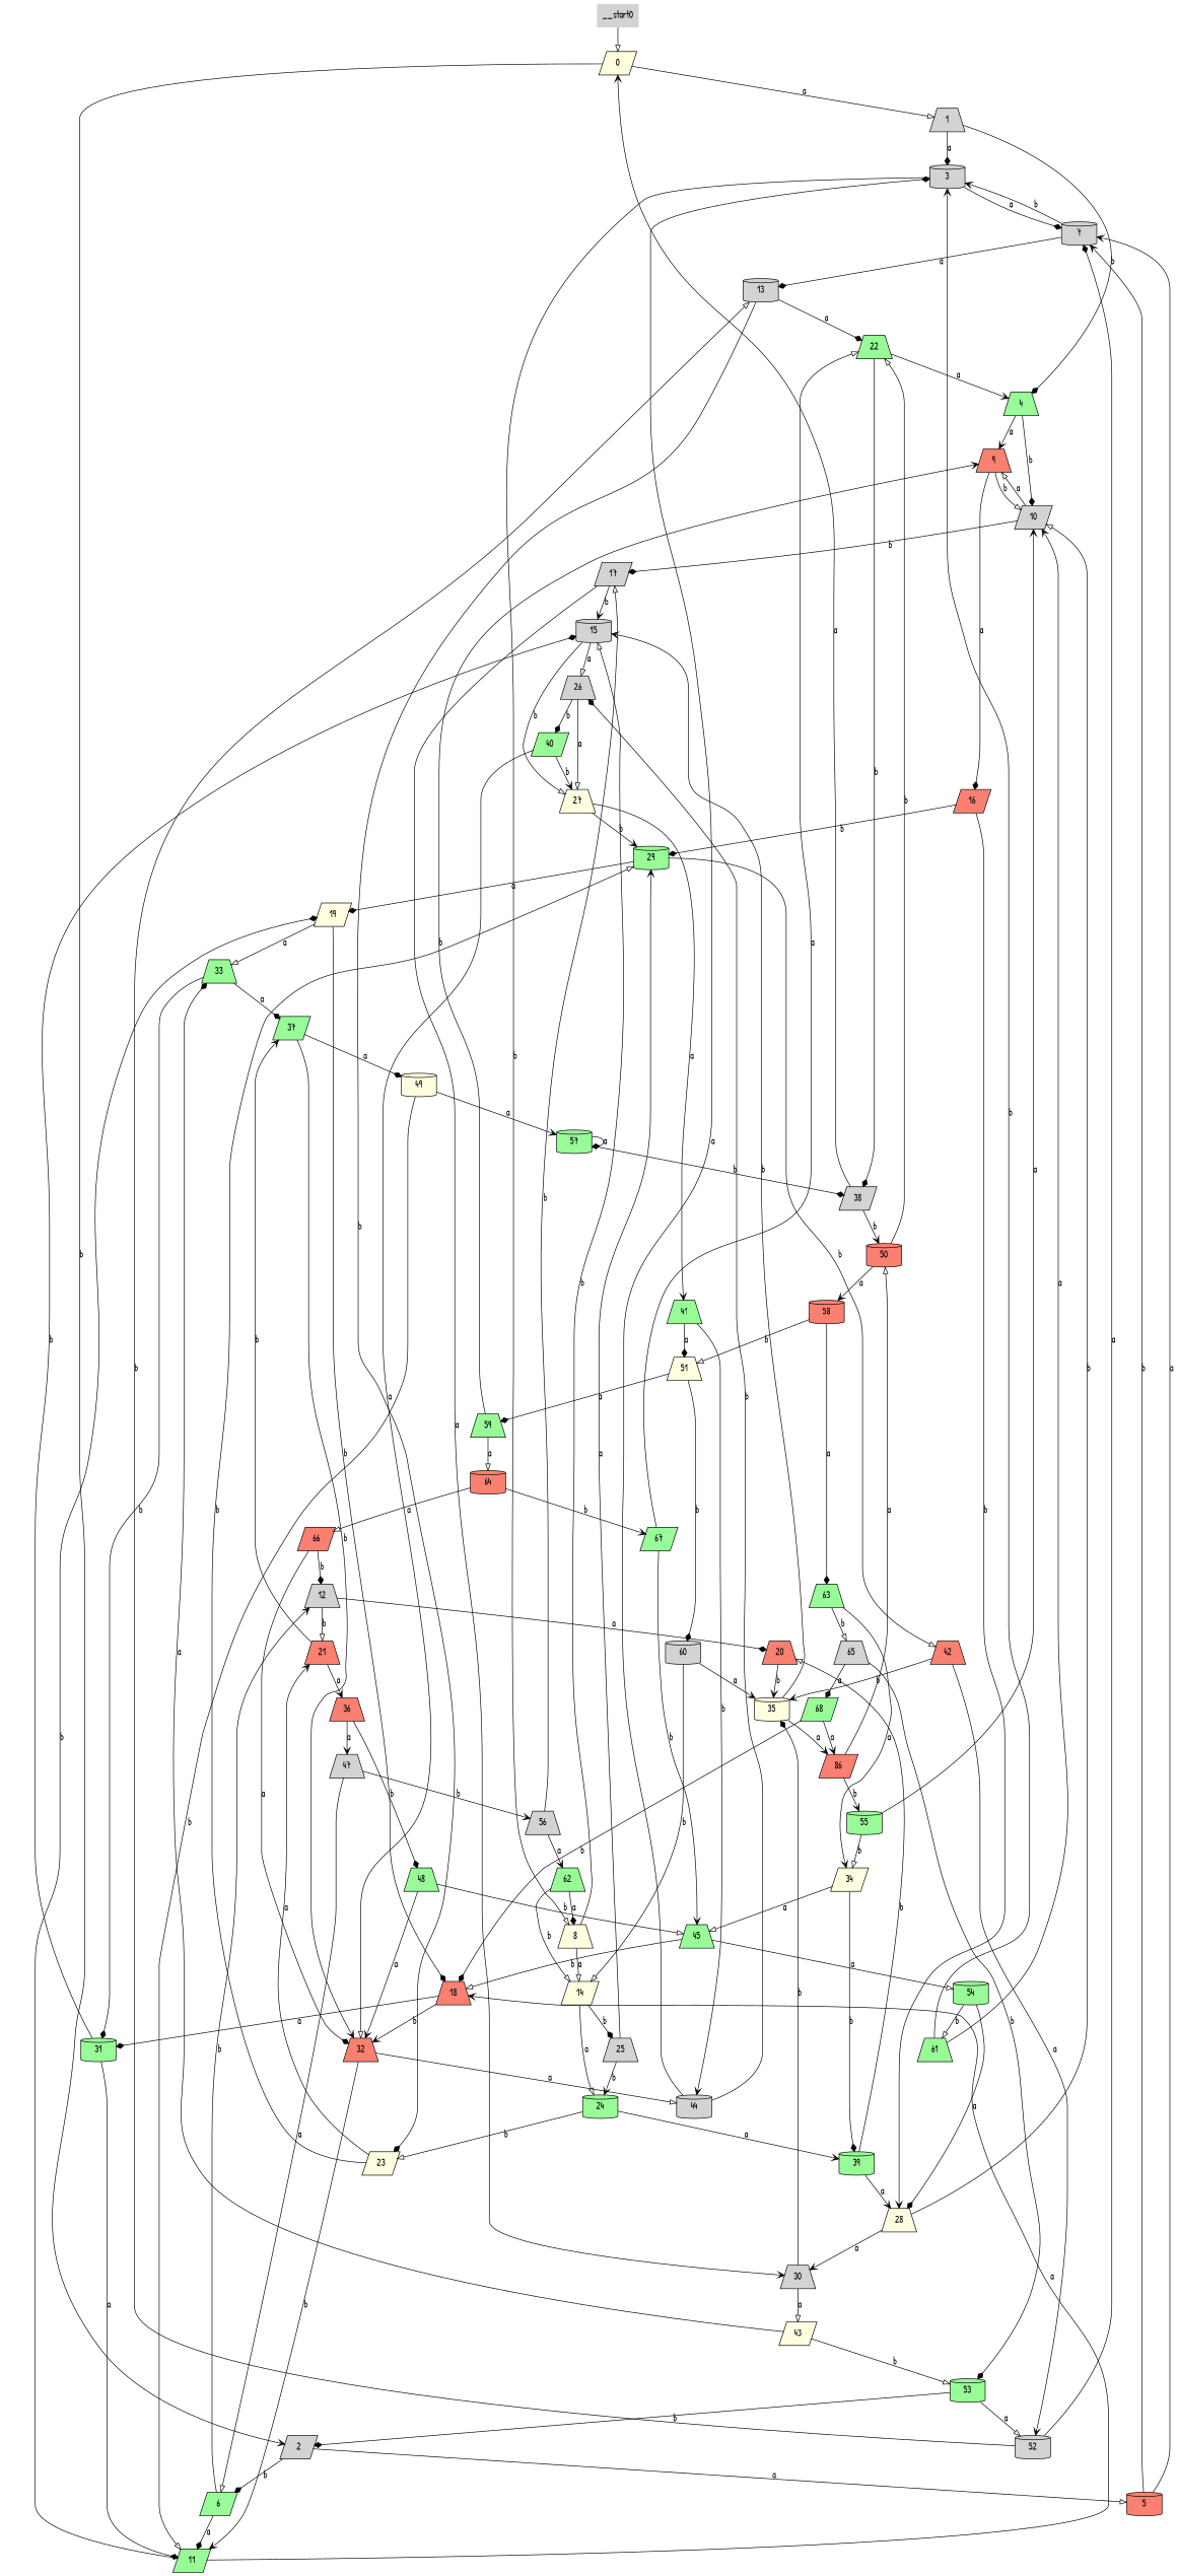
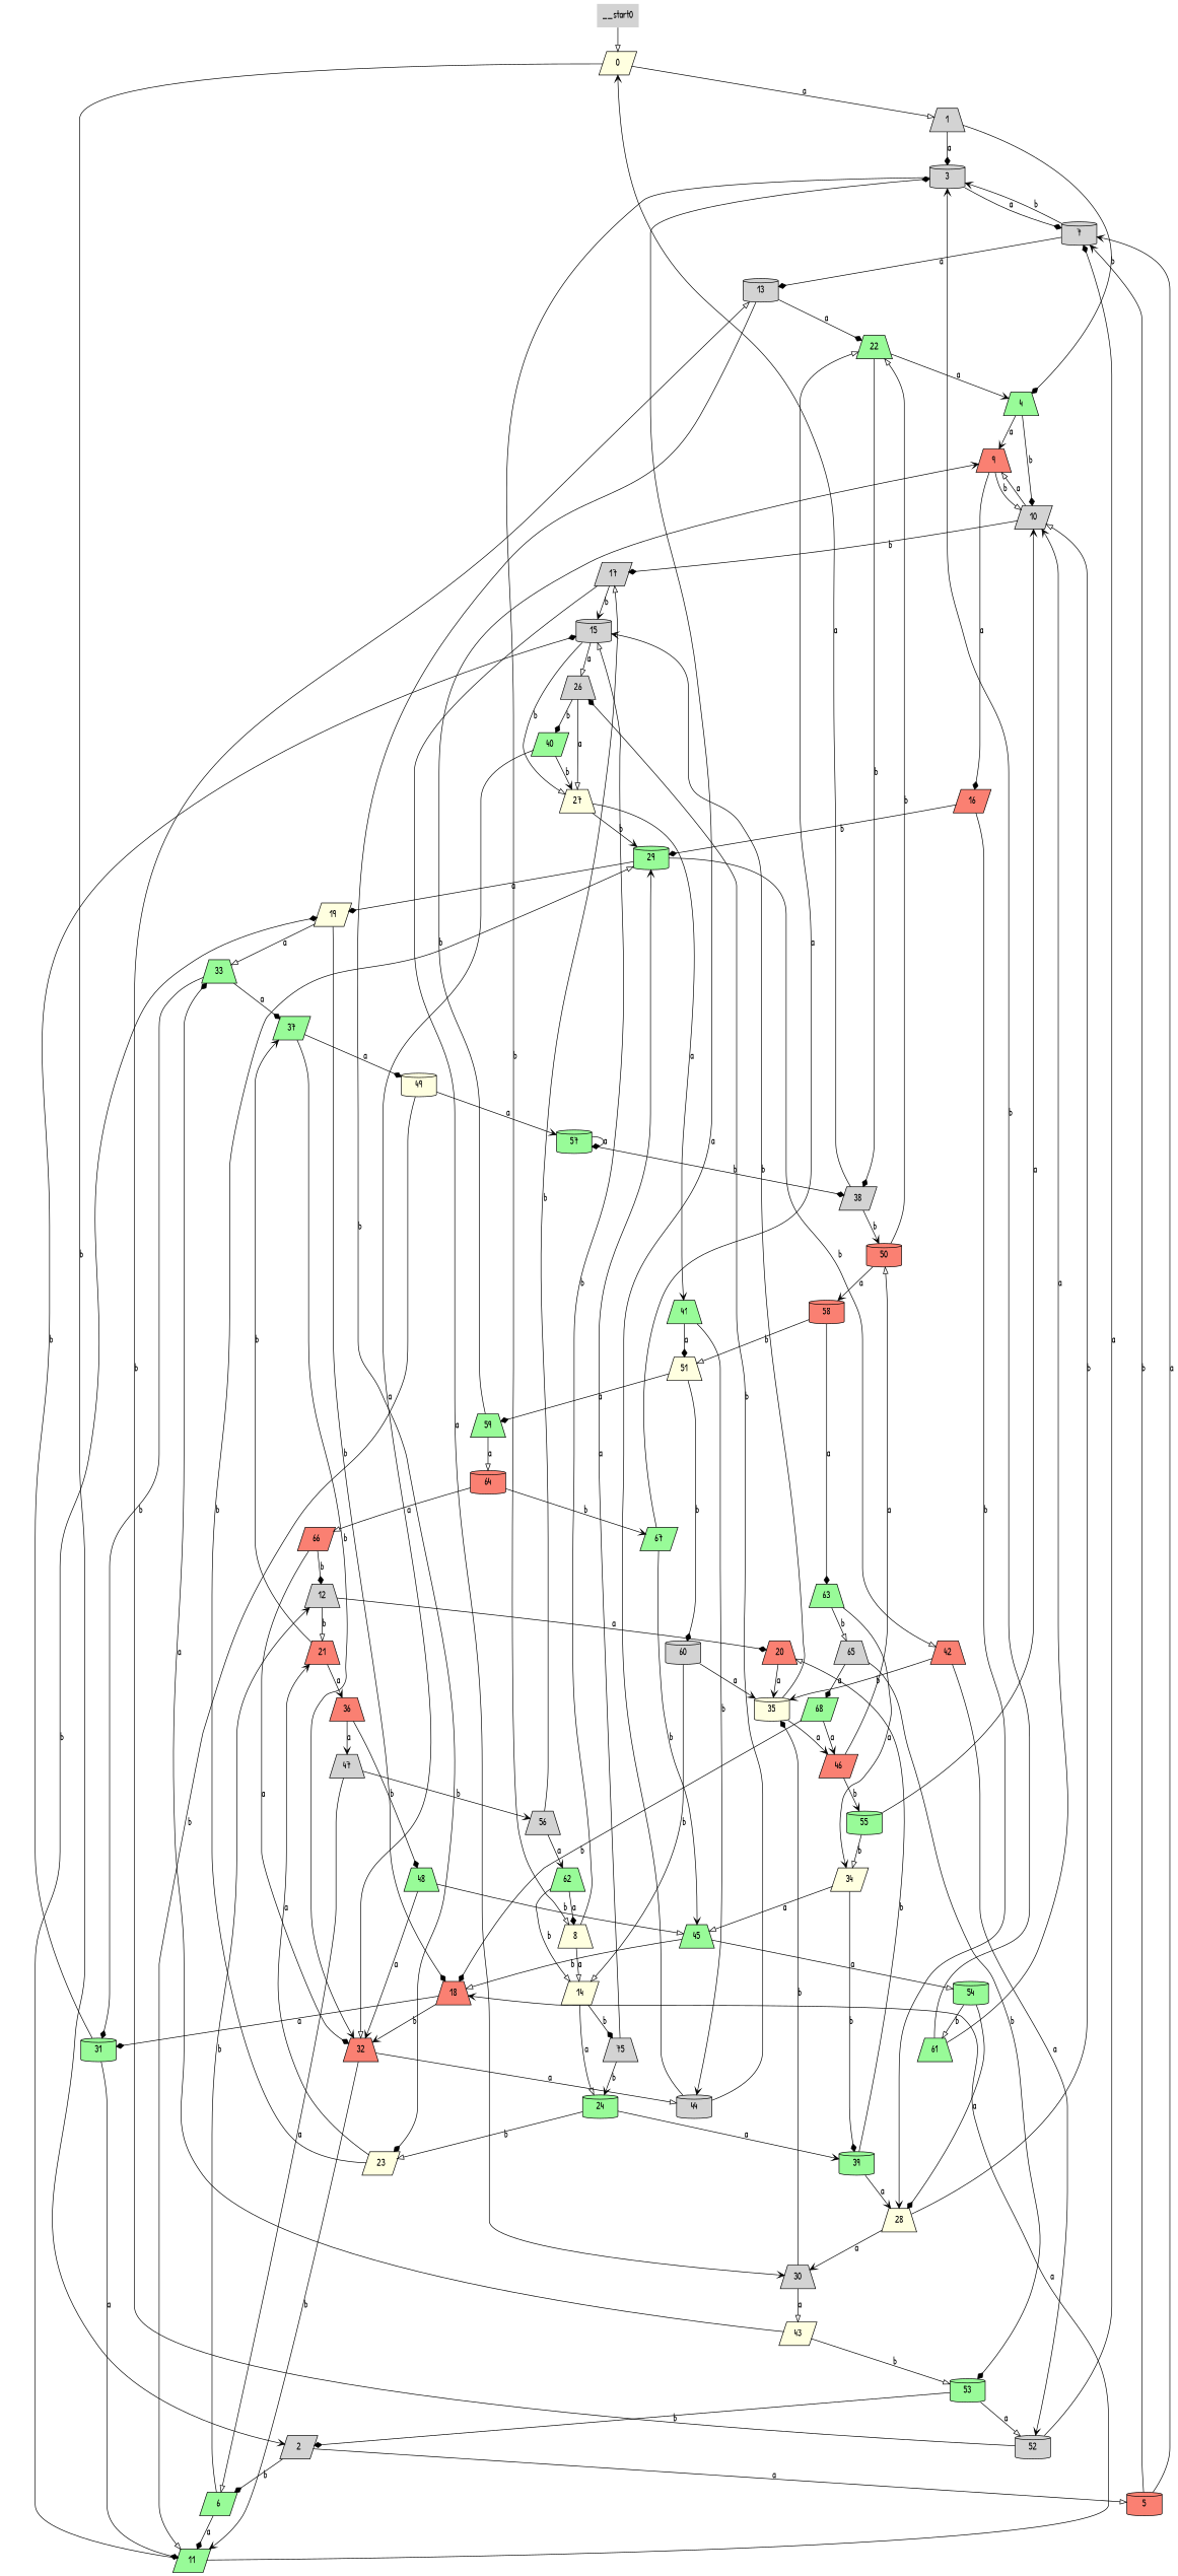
  digraph {
    fontname="Patrick Hand"
    node [fillcolor=palegreen fontname="Patrick Hand" shape=trapezium style=filled]
    edge [arrowhead=vee fontname="Patrick Hand"]
    __start0 [fillcolor=lightgrey shape=none]
    0 [fillcolor=lightyellow shape=parallelogram]
    1 [fillcolor=lightgrey]
    2 [fillcolor=lightgrey shape=parallelogram]
    3 [fillcolor=lightgrey shape=cylinder]
    4
    5 [fillcolor=salmon shape=cylinder]
    6 [shape=parallelogram]
    7 [fillcolor=lightgrey shape=cylinder]
    8 [fillcolor=lightyellow]
    9 [fillcolor=salmon]
    10 [fillcolor=lightgrey shape=parallelogram]
    11 [shape=parallelogram]
    12 [fillcolor=lightgrey]
    13 [fillcolor=lightgrey shape=cylinder]
    14 [fillcolor=lightyellow shape=parallelogram]
    15 [fillcolor=lightgrey shape=cylinder]
    16 [fillcolor=salmon shape=parallelogram]
    17 [fillcolor=lightgrey shape=parallelogram]
    18 [fillcolor=salmon]
    19 [fillcolor=lightyellow shape=parallelogram]
    20 [fillcolor=salmon]
    21 [fillcolor=salmon]
    22
    23 [fillcolor=lightyellow shape=parallelogram]
    24 [shape=cylinder]
-   25 [fillcolor=lightgrey]
+   25 [fillcolor=lightgrey label=75]
    26 [fillcolor=lightgrey]
    27 [fillcolor=lightyellow]
    28 [fillcolor=lightyellow]
    29 [shape=cylinder]
    30 [fillcolor=lightgrey]
    31 [shape=cylinder]
    32 [fillcolor=salmon]
    33
    35 [fillcolor=lightyellow shape=cylinder]
    36 [fillcolor=salmon]
    37 [shape=parallelogram]
    38 [fillcolor=lightgrey shape=parallelogram]
    39 [shape=cylinder]
    40 [shape=parallelogram]
    41
    42 [fillcolor=salmon]
    43 [fillcolor=lightyellow shape=parallelogram]
    44 [fillcolor=lightgrey shape=cylinder]
    34 [fillcolor=lightyellow shape=parallelogram]
    45
-   46 [fillcolor=salmon shape=parallelogram label=86]
+   46 [fillcolor=salmon shape=parallelogram]
    47 [fillcolor=lightgrey]
    48
    49 [fillcolor=lightyellow shape=cylinder]
    50 [fillcolor=salmon shape=cylinder]
    51 [fillcolor=lightyellow]
    52 [fillcolor=lightgrey shape=cylinder]
    53 [shape=cylinder]
    54 [shape=cylinder]
    55 [shape=cylinder]
    56 [fillcolor=lightgrey]
    57 [shape=cylinder]
    58 [fillcolor=salmon shape=cylinder]
    59
    60 [fillcolor=lightgrey shape=cylinder]
    61
    62
    63
    64 [fillcolor=salmon shape=cylinder]
    65 [fillcolor=lightgrey]
    66 [fillcolor=salmon shape=parallelogram]
    67 [shape=parallelogram]
    68 [shape=parallelogram]
    __start0 -> 0 [arrowhead=onormal]
    0 -> 1 [arrowhead=onormal label=a]
    0 -> 2 [label=b]
    1 -> 3 [arrowhead=diamond label=a]
    1 -> 4 [arrowhead=diamond label=b]
    2 -> 5 [arrowhead=onormal label=a]
    2 -> 6 [arrowhead=diamond label=b]
    3 -> 7 [arrowhead=diamond label=a]
    3 -> 8 [arrowhead=onormal label=b]
    4 -> 9 [label=a]
    4 -> 10 [arrowhead=diamond label=b]
    5 -> 7 [label=a]
    5 -> 7 [label=b]
    6 -> 11 [arrowhead=diamond label=a]
    6 -> 12 [label=b]
    7 -> 3 [label=b]
    7 -> 13 [arrowhead=diamond label=a]
    8 -> 14 [arrowhead=onormal label=a]
    8 -> 15 [arrowhead=onormal label=b]
    9 -> 10 [arrowhead=onormal label=b]
    9 -> 16 [arrowhead=diamond label=a]
    10 -> 9 [arrowhead=onormal label=a]
    10 -> 17 [arrowhead=diamond label=b]
    11 -> 18 [label=a]
    11 -> 19 [arrowhead=diamond label=b]
    12 -> 20 [arrowhead=diamond label=a]
    12 -> 21 [arrowhead=onormal label=b]
    13 -> 22 [arrowhead=diamond label=a]
    13 -> 23 [arrowhead=diamond label=b]
    14 -> 24 [arrowhead=onormal label=a]
    14 -> 25 [arrowhead=diamond label=b]
    15 -> 26 [arrowhead=onormal label=a]
    15 -> 27 [arrowhead=onormal label=b]
    16 -> 28 [label=b]
    16 -> 29 [arrowhead=diamond label=b]
    17 -> 15 [label=b]
    17 -> 30 [label=a]
    18 -> 31 [arrowhead=diamond label=a]
    18 -> 32 [label=b]
    19 -> 18 [arrowhead=diamond label=b]
    19 -> 33 [arrowhead=onormal label=a]
-   20 -> 35 [label=b]
+   20 -> 35 [label=a]
    21 -> 36 [label=a]
    21 -> 37 [label=b]
    22 -> 4 [label=a]
    22 -> 38 [arrowhead=diamond label=b]
    23 -> 21 [label=a]
    23 -> 29 [arrowhead=onormal label=b]
    24 -> 23 [arrowhead=onormal label=b]
    24 -> 39 [label=a]
    25 -> 24 [label=b]
    25 -> 29 [label=a]
    26 -> 27 [arrowhead=onormal label=a]
    26 -> 40 [arrowhead=diamond label=b]
    27 -> 29 [label=b]
    27 -> 41 [label=a]
    28 -> 10 [arrowhead=onormal label=b]
    28 -> 30 [label=a]
    29 -> 19 [arrowhead=diamond label=a]
    29 -> 42 [arrowhead=onormal label=b]
    30 -> 35 [arrowhead=diamond label=b]
    30 -> 43 [arrowhead=onormal label=a]
    31 -> 11 [arrowhead=diamond label=a]
    31 -> 15 [arrowhead=diamond label=b]
    32 -> 11 [label=b]
    32 -> 44 [arrowhead=onormal label=a]
    33 -> 31 [arrowhead=diamond label=b]
    33 -> 37 [arrowhead=diamond label=a]
    35 -> 15 [label=b]
    35 -> 46 [label=a]
    36 -> 47 [label=a]
    36 -> 48 [arrowhead=diamond label=b]
    37 -> 32 [label=b]
    37 -> 49 [arrowhead=diamond label=a]
    38 -> 0 [label=a]
    38 -> 50 [label=b]
    39 -> 20 [arrowhead=onormal label=b]
    39 -> 28 [label=a]
    40 -> 27 [label=b]
    40 -> 32 [arrowhead=onormal label=a]
    41 -> 44 [label=b]
    41 -> 51 [arrowhead=diamond label=a]
    42 -> 35 [label=b]
    42 -> 52 [label=a]
    43 -> 33 [arrowhead=diamond label=a]
    43 -> 53 [arrowhead=onormal label=b]
    44 -> 3 [arrowhead=diamond label=a]
    44 -> 26 [arrowhead=diamond label=b]
    34 -> 39 [arrowhead=diamond label=b]
    34 -> 45 [arrowhead=onormal label=a]
    45 -> 18 [arrowhead=onormal label=b]
    45 -> 54 [arrowhead=onormal label=a]
    46 -> 50 [arrowhead=onormal label=a]
    46 -> 55 [label=b]
    47 -> 6 [arrowhead=onormal label=a]
    47 -> 56 [label=b]
    48 -> 32 [label=a]
    48 -> 45 [arrowhead=onormal label=b]
    49 -> 11 [arrowhead=onormal label=b]
    49 -> 57 [label=a]
    50 -> 22 [arrowhead=onormal label=b]
    50 -> 58 [label=a]
    51 -> 59 [arrowhead=diamond label=a]
    51 -> 60 [arrowhead=diamond label=b]
    52 -> 7 [arrowhead=diamond label=a]
    52 -> 13 [arrowhead=onormal label=b]
    53 -> 2 [arrowhead=diamond label=b]
    53 -> 52 [arrowhead=onormal label=a]
    54 -> 28 [arrowhead=diamond label=a]
    54 -> 61 [arrowhead=onormal label=b]
    55 -> 10 [label=a]
    55 -> 34 [arrowhead=onormal label=b]
    56 -> 17 [arrowhead=onormal label=b]
    56 -> 62 [label=a]
    57 -> 38 [arrowhead=diamond label=b]
    57 -> 57 [arrowhead=diamond label=a]
    58 -> 51 [arrowhead=onormal label=b]
    58 -> 63 [arrowhead=diamond label=a]
    59 -> 9 [label=b]
    59 -> 64 [arrowhead=onormal label=a]
    60 -> 14 [arrowhead=onormal label=b]
    60 -> 35 [label=a]
    61 -> 3 [label=b]
    61 -> 10 [label=a]
    62 -> 8 [arrowhead=diamond label=a]
    62 -> 14 [arrowhead=onormal label=b]
    63 -> 34 [label=a]
    63 -> 65 [arrowhead=onormal label=b]
    64 -> 66 [arrowhead=onormal label=a]
    64 -> 67 [label=b]
    65 -> 53 [arrowhead=diamond label=b]
    65 -> 68 [arrowhead=diamond label=a]
    66 -> 12 [arrowhead=diamond label=b]
    66 -> 32 [arrowhead=diamond label=a]
    67 -> 22 [arrowhead=onormal label=a]
    67 -> 45 [label=b]
    68 -> 18 [arrowhead=diamond label=b]
    68 -> 46 [label=a]
  }
